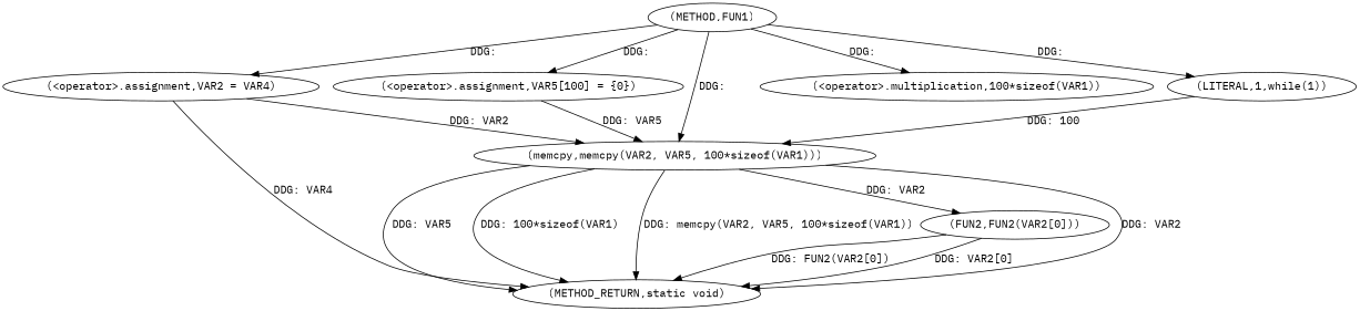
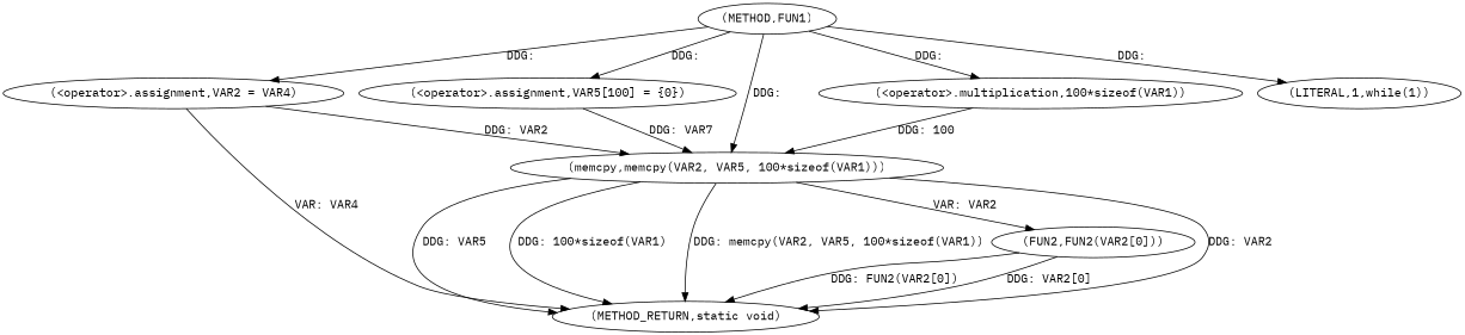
  digraph {
    fontname="IBM Plex Mono"
    node [fontname="IBM Plex Mono"]
    edge [fontname="IBM Plex Mono"]
    n1 [label="(METHOD,FUN1)"]
    n2 [label="(LITERAL,1,while(1))"]
    n3 [label="(<operator>.assignment,VAR2 = VAR4)"]
    n4 [label="(<operator>.assignment,VAR5[100] = {0})"]
    n5 [label="(memcpy,memcpy(VAR2, VAR5, 100*sizeof(VAR1)))"]
    n6 [label="(<operator>.multiplication,100*sizeof(VAR1))"]
    n7 [label="(METHOD_RETURN,static void)"]
    n8 [label="(FUN2,FUN2(VAR2[0]))"]
    n1 -> n2 [label="DDG: "]
    n1 -> n3 [label="DDG: "]
    n1 -> n4 [label="DDG: "]
    n1 -> n5 [label="DDG: "]
    n1 -> n6 [label="DDG: "]
    n3 -> n5 [label="DDG: VAR2"]
-   n3 -> n7 [label="DDG: VAR4"]
-   n4 -> n5 [label="DDG: VAR5"]
+   n3 -> n7 [label="VAR: VAR4"]
+   n4 -> n5 [label="DDG: VAR7"]
    n5 -> n7 [label="DDG: VAR2"]
    n5 -> n7 [label="DDG: VAR5"]
    n5 -> n7 [label="DDG: 100*sizeof(VAR1)"]
    n5 -> n7 [label="DDG: memcpy(VAR2, VAR5, 100*sizeof(VAR1))"]
-   n5 -> n8 [label="DDG: VAR2"]
-   n2 -> n5 [label="DDG: 100"]
+   n5 -> n8 [label="VAR: VAR2"]
+   n6 -> n5 [label="DDG: 100"]
    n8 -> n7 [label="DDG: FUN2(VAR2[0])"]
    n8 -> n7 [label="DDG: VAR2[0]"]
  }
